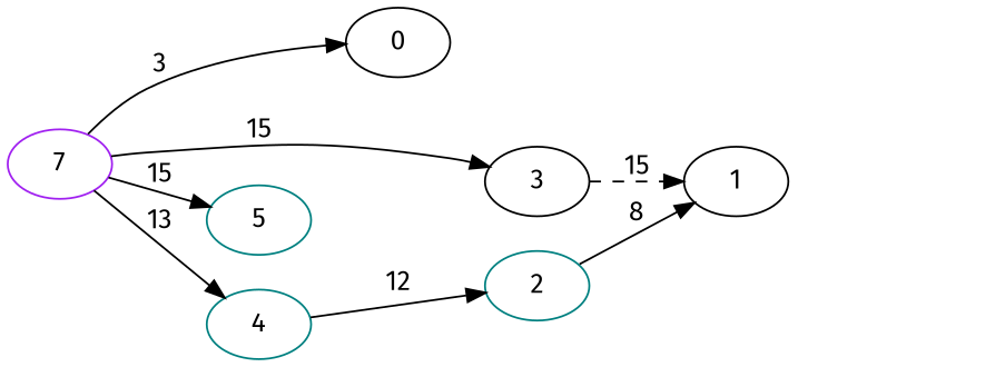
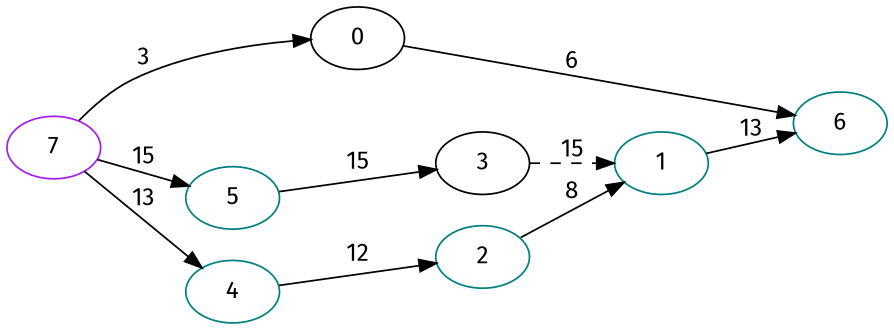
  digraph {
    fontname="Fira Sans"
    rankdir=LR
    node [color=teal fontname="Fira Sans"]
    edge [fontname="Fira Sans" style=solid]
    0 [color=black]
-   1 [color=black]
+   6
+   1
    2
    3 [color=black]
    4
    7 [color=purple]
    5
+   0 -> 6 [label=6]
+   1 -> 6 [label=13]
    2 -> 1 [label=8]
    3 -> 1 [label=15 style=dashed]
    4 -> 2 [label=12]
    7 -> 0 [label=3]
-   7 -> 3 [label=15]
+   5 -> 3 [label=15]
    7 -> 4 [label=13]
    7 -> 5 [label=15]
  }
